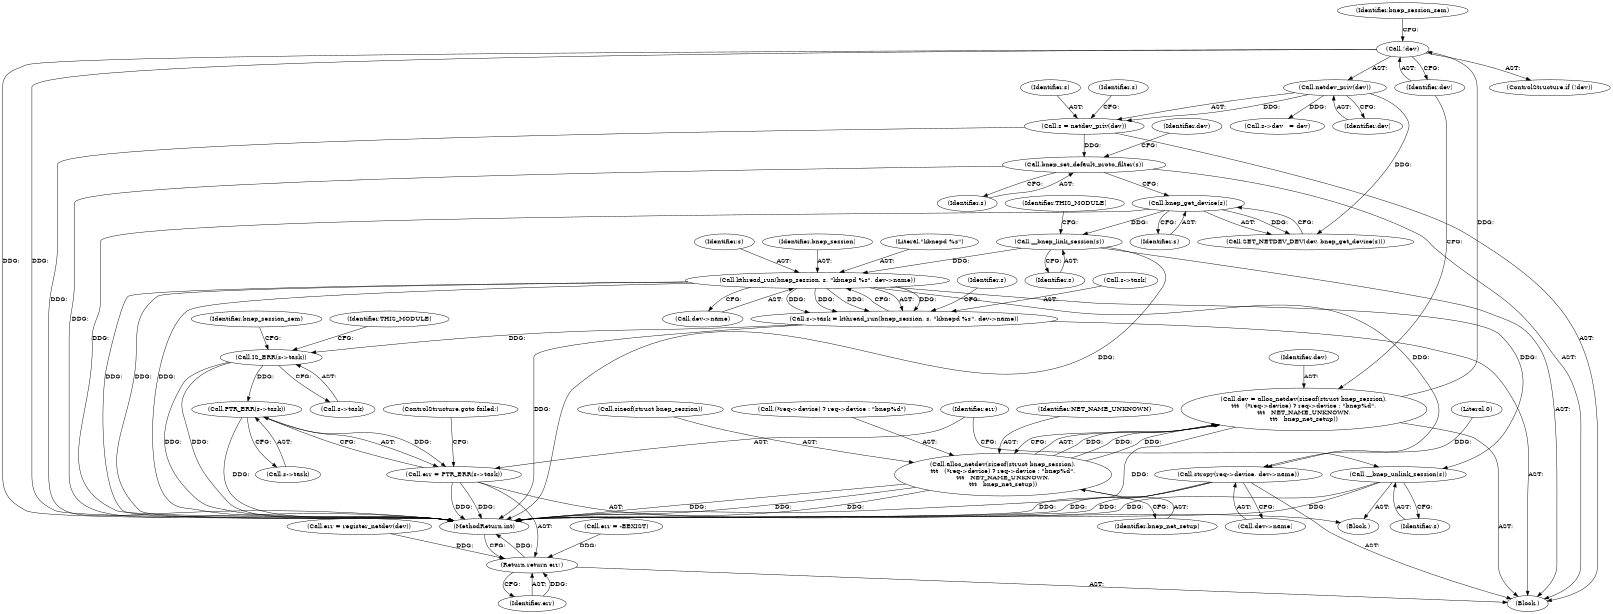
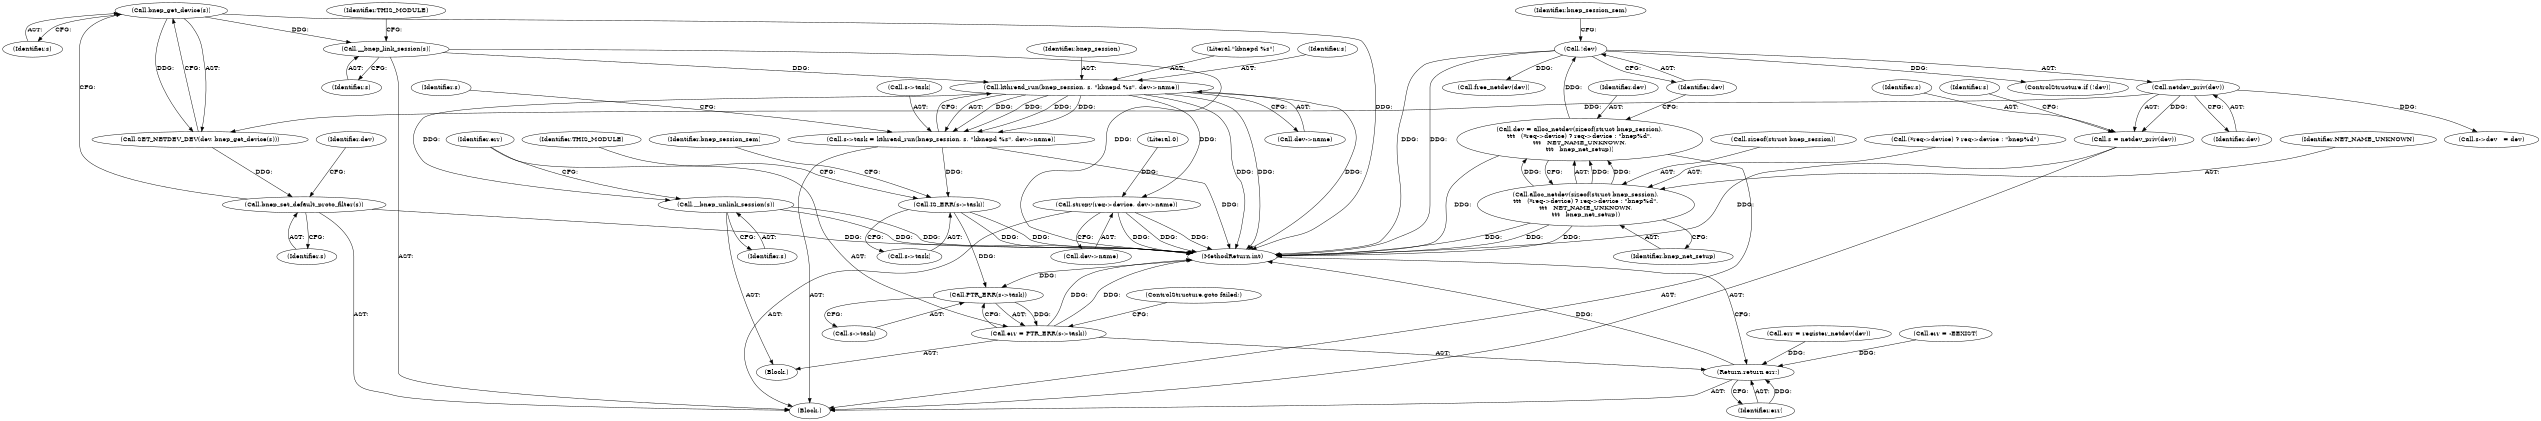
  digraph {
    n1 [label="(Call,kthread_run(bnep_session, s, \"kbnepd %s\", dev->name))"]
    n2 [label="(Call,s->task = kthread_run(bnep_session, s, \"kbnepd %s\", dev->name))"]
    n3 [label="(Call,__bnep_unlink_session(s))"]
    n4 [label="(Call,strcpy(req->device, dev->name))"]
    n5 [label="(Call,dev->name)"]
    n6 [label="(MethodReturn,int)"]
    n7 [label="(Block,)"]
    n8 [label="(Call,IS_ERR(s->task))"]
    n9 [label="(Block,)"]
    n10 [label="(Identifier,s)"]
    n11 [label="(Call,dev->name)"]
    n12 [label="(Return,return err;)"]
    n13 [label="(Call,__bnep_link_session(s))"]
    n14 [label="(Identifier,s)"]
    n15 [label="(Call,bnep_get_device(s))"]
    n16 [label="(Identifier,s)"]
    n17 [label="(Call,SET_NETDEV_DEV(dev, bnep_get_device(s)))"]
    n18 [label="(Call,bnep_set_default_proto_filter(s))"]
    n19 [label="(Identifier,s)"]
    n20 [label="(Call,s = netdev_priv(dev))"]
    n21 [label="(Call,netdev_priv(dev))"]
    n22 [label="(Identifier,dev)"]
    n23 [label="(Call,s->dev   = dev)"]
    n24 [label="(Call,!dev)"]
+   n25 [label="(Call,free_netdev(dev))"]
    n26 [label="(Identifier,dev)"]
    n27 [label="(ControlStructure,if (!dev))"]
    n28 [label="(Call,dev = alloc_netdev(sizeof(struct bnep_session),\n\t\t\t   (*req->device) ? req->device : \"bnep%d\",\n\t\t\t   NET_NAME_UNKNOWN,\n\t\t\t   bnep_net_setup))"]
    n29 [label="(Call,alloc_netdev(sizeof(struct bnep_session),\n\t\t\t   (*req->device) ? req->device : \"bnep%d\",\n\t\t\t   NET_NAME_UNKNOWN,\n\t\t\t   bnep_net_setup))"]
    n30 [label="(Identifier,bnep_net_setup)"]
    n31 [label="(Call,PTR_ERR(s->task))"]
    n32 [label="(Call,s->task)"]
    n33 [label="(Call,err = PTR_ERR(s->task))"]
    n34 [label="(Call,s->task)"]
    n35 [label="(Identifier,err)"]
    n36 [label="(Identifier,dev)"]
    n37 [label="(Identifier,s)"]
    n38 [label="(Literal,0)"]
    n39 [label="(Identifier,THIS_MODULE)"]
    n40 [label="(Call,s->task)"]
    n41 [label="(Identifier,THIS_MODULE)"]
    n42 [label="(ControlStructure,goto failed;)"]
    n43 [label="(Call,(*req->device) ? req->device : \"bnep%d\")"]
    n44 [label="(Identifier,NET_NAME_UNKNOWN)"]
    n45 [label="(Identifier,bnep_session_sem)"]
    n46 [label="(Call,err = register_netdev(dev))"]
    n47 [label="(Literal,\"kbnepd %s\")"]
    n48 [label="(Identifier,s)"]
    n49 [label="(Identifier,s)"]
    n50 [label="(Identifier,bnep_session_sem)"]
    n51 [label="(Call,err = -EEXIST)"]
    n52 [label="(Call,sizeof(struct bnep_session))"]
    n53 [label="(Identifier,bnep_session)"]
    n54 [label="(Identifier,dev)"]
    n55 [label="(Identifier,err)"]
    n56 [label="(Identifier,s)"]
    n1 -> n2 [label="AST: "]
    n1 -> n2 [label="DDG: "]
    n1 -> n2 [label="DDG: "]
    n1 -> n2 [label="DDG: "]
    n1 -> n2 [label="DDG: "]
    n1 -> n3 [label="DDG: "]
    n1 -> n4 [label="DDG: "]
    n1 -> n5 [label="CFG: "]
    n1 -> n6 [label="DDG: "]
    n1 -> n6 [label="DDG: "]
    n1 -> n6 [label="DDG: "]
    n2 -> n1 [label="CFG: "]
    n2 -> n6 [label="DDG: "]
    n2 -> n7 [label="AST: "]
    n2 -> n8 [label="DDG: "]
    n3 -> n6 [label="DDG: "]
    n3 -> n6 [label="DDG: "]
    n3 -> n9 [label="AST: "]
    n3 -> n10 [label="CFG: "]
    n4 -> n6 [label="DDG: "]
    n4 -> n6 [label="DDG: "]
    n4 -> n6 [label="DDG: "]
    n4 -> n7 [label="AST: "]
    n4 -> n11 [label="CFG: "]
    n5 -> n1 [label="AST: "]
    n6 -> n12 [label="CFG: "]
    n8 -> n6 [label="DDG: "]
    n8 -> n6 [label="DDG: "]
    n8 -> n31 [label="DDG: "]
    n8 -> n32 [label="CFG: "]
    n10 -> n3 [label="AST: "]
    n11 -> n4 [label="AST: "]
    n12 -> n6 [label="DDG: "]
    n12 -> n7 [label="AST: "]
    n12 -> n35 [label="CFG: "]
    n13 -> n1 [label="DDG: "]
    n13 -> n6 [label="DDG: "]
    n13 -> n7 [label="AST: "]
    n13 -> n14 [label="CFG: "]
    n14 -> n13 [label="AST: "]
    n15 -> n6 [label="DDG: "]
    n15 -> n13 [label="DDG: "]
    n15 -> n16 [label="CFG: "]
    n15 -> n17 [label="AST: "]
    n15 -> n17 [label="DDG: "]
    n16 -> n15 [label="AST: "]
    n17 -> n15 [label="CFG: "]
    n18 -> n6 [label="DDG: "]
    n18 -> n7 [label="AST: "]
    n18 -> n15 [label="CFG: "]
    n18 -> n19 [label="CFG: "]
    n19 -> n18 [label="AST: "]
    n20 -> n6 [label="DDG: "]
    n20 -> n7 [label="AST: "]
-   n20 -> n18 [label="DDG: "]
+   n17 -> n18 [label="DDG: "]
    n21 -> n17 [label="DDG: "]
    n21 -> n20 [label="AST: "]
    n21 -> n20 [label="DDG: "]
    n21 -> n22 [label="CFG: "]
    n21 -> n23 [label="DDG: "]
    n22 -> n21 [label="AST: "]
    n24 -> n6 [label="DDG: "]
    n24 -> n6 [label="DDG: "]
    n24 -> n21 [label="AST: "]
+   n24 -> n25 [label="DDG: "]
    n24 -> n26 [label="CFG: "]
-   n24 -> n27 [label="AST: "]
+   n24 -> n27 [label="DDG: "]
    n26 -> n24 [label="AST: "]
    n26 -> n28 [label="CFG: "]
    n28 -> n6 [label="DDG: "]
    n28 -> n7 [label="AST: "]
    n28 -> n24 [label="DDG: "]
    n28 -> n29 [label="CFG: "]
    n29 -> n6 [label="DDG: "]
    n29 -> n6 [label="DDG: "]
    n29 -> n6 [label="DDG: "]
    n29 -> n28 [label="AST: "]
    n29 -> n28 [label="DDG: "]
    n29 -> n28 [label="DDG: "]
    n29 -> n28 [label="DDG: "]
    n29 -> n30 [label="CFG: "]
    n30 -> n29 [label="AST: "]
-   n31 -> n6 [label="DDG: "]
+   n6 -> n31 [label="DDG: "]
    n31 -> n33 [label="AST: "]
    n31 -> n33 [label="DDG: "]
    n31 -> n34 [label="CFG: "]
    n32 -> n8 [label="AST: "]
    n33 -> n6 [label="DDG: "]
    n33 -> n6 [label="DDG: "]
    n33 -> n9 [label="AST: "]
    n33 -> n12 [label="AST: "]
    n33 -> n31 [label="CFG: "]
    n34 -> n31 [label="AST: "]
    n35 -> n12 [label="AST: "]
    n35 -> n12 [label="DDG: "]
    n36 -> n18 [label="CFG: "]
    n37 -> n2 [label="CFG: "]
    n38 -> n4 [label="DDG: "]
    n39 -> n13 [label="CFG: "]
    n40 -> n2 [label="AST: "]
    n41 -> n8 [label="CFG: "]
    n42 -> n33 [label="CFG: "]
    n43 -> n29 [label="AST: "]
    n44 -> n29 [label="AST: "]
    n45 -> n8 [label="CFG: "]
    n46 -> n12 [label="DDG: "]
    n47 -> n1 [label="AST: "]
    n48 -> n20 [label="AST: "]
    n49 -> n1 [label="AST: "]
    n50 -> n24 [label="CFG: "]
    n51 -> n12 [label="DDG: "]
    n52 -> n29 [label="AST: "]
    n53 -> n1 [label="AST: "]
    n54 -> n28 [label="AST: "]
    n55 -> n3 [label="CFG: "]
    n55 -> n33 [label="AST: "]
    n56 -> n20 [label="CFG: "]
  }
